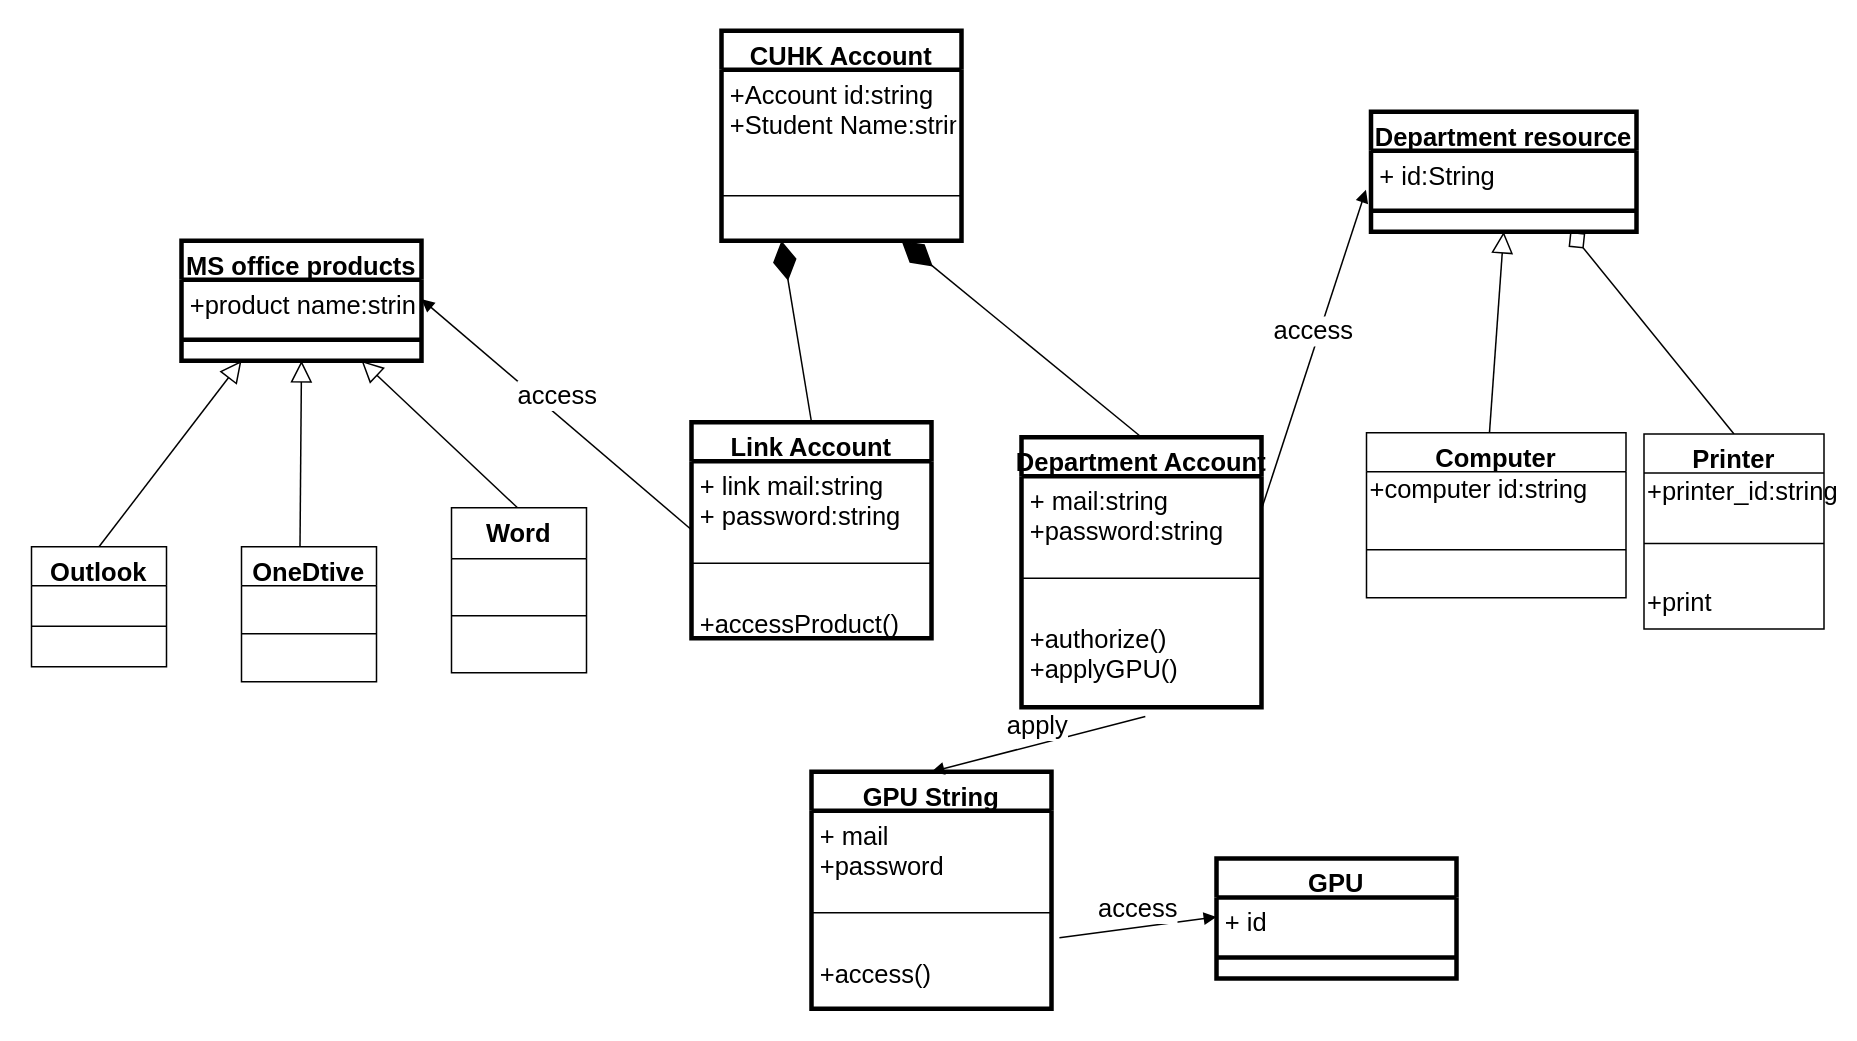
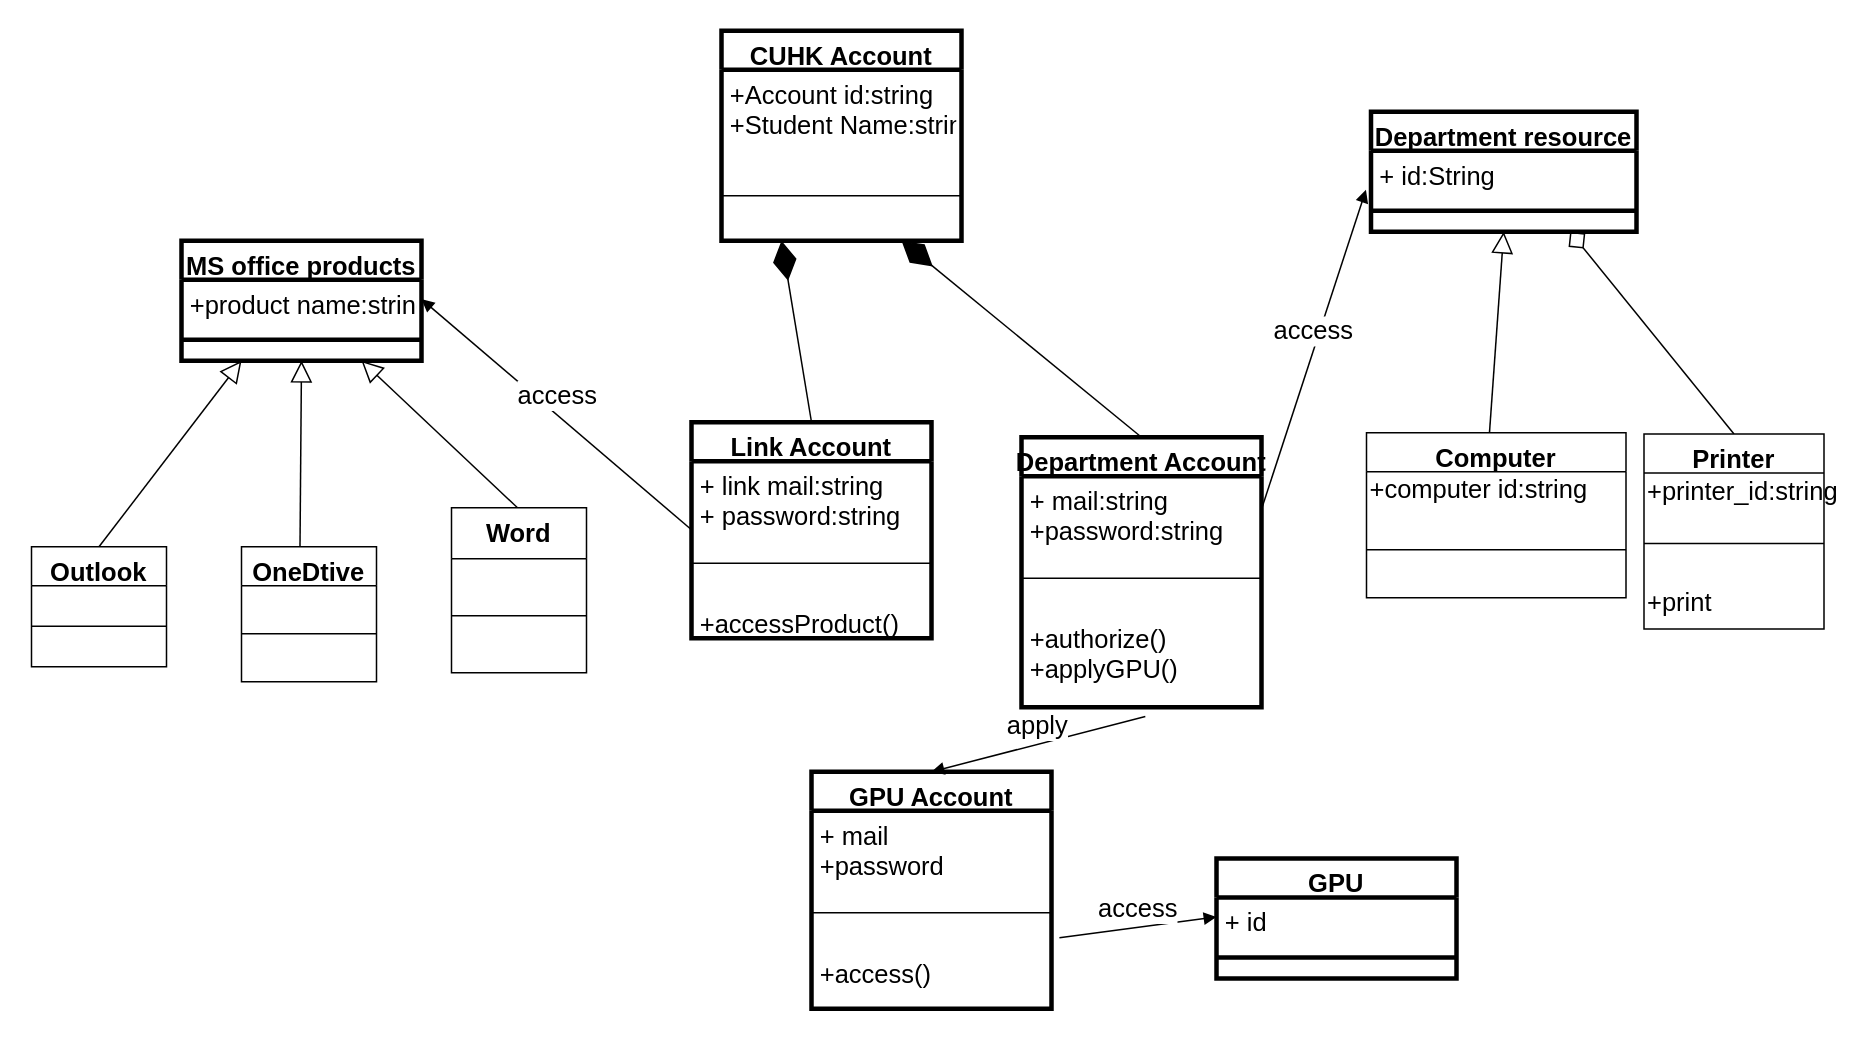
  <mxCell id="0" style=";html=1;" />
  <mxCell id="1" style=";html=1;" parent="0" />
  <mxCell id="2" value="" style="edgeStyle=none;html=1;endArrow=block;endFill=0;endSize=12;verticalAlign=bottom;exitX=0.5;exitY=0;exitDx=0;exitDy=0;entryX=0.25;entryY=1;entryDx=0;entryDy=0;fontSize=17;" edge="1" parent="1" source="3" target="5"><mxGeometry width="160" relative="1" as="geometry"><mxPoint x="59.5" y="364" as="sourcePoint" /><mxPoint x="59.5" y="294" as="targetPoint" /></mxGeometry></mxCell>
  <mxCell id="3" value="Outlook&#10;&#10;" style="swimlane;fontStyle=1;align=center;verticalAlign=top;childLayout=stackLayout;horizontal=1;startSize=26;horizontalStack=0;resizeParent=1;resizeParentMax=0;resizeLast=0;collapsible=1;marginBottom=0;fontSize=17;" vertex="1" parent="1"><mxGeometry x="20.5" y="364" width="90" height="80" as="geometry" /></mxCell>
  <mxCell id="4" value="" style="line;strokeWidth=1;fillColor=none;align=left;verticalAlign=middle;spacingTop=-1;spacingLeft=3;spacingRight=3;rotatable=0;labelPosition=right;points=[];portConstraint=eastwest;fontSize=17;" vertex="1" parent="3"><mxGeometry y="26" width="90" height="54" as="geometry" /></mxCell>
  <mxCell id="5" value="MS office products" style="swimlane;fontStyle=1;align=center;verticalAlign=top;childLayout=stackLayout;horizontal=1;startSize=26;horizontalStack=0;resizeParent=1;resizeParentMax=0;resizeLast=0;collapsible=1;marginBottom=0;strokeWidth=3;fontSize=17;" vertex="1" parent="1"><mxGeometry x="120.5" y="160" width="160" height="80" as="geometry" /></mxCell>
  <mxCell id="6" value="+product name:string" style="text;strokeColor=none;fillColor=none;align=left;verticalAlign=top;spacingLeft=4;spacingRight=4;overflow=hidden;rotatable=0;points=[[0,0.5],[1,0.5]];portConstraint=eastwest;strokeWidth=3;fontSize=17;" vertex="1" parent="5"><mxGeometry y="26" width="160" height="26" as="geometry" /></mxCell>
  <mxCell id="7" value="" style="line;strokeWidth=3;fillColor=none;align=left;verticalAlign=middle;spacingTop=-1;spacingLeft=3;spacingRight=3;rotatable=0;labelPosition=right;points=[];portConstraint=eastwest;fontSize=17;" vertex="1" parent="5"><mxGeometry y="52" width="160" height="28" as="geometry" /></mxCell>
  <mxCell id="8" value="" style="edgeStyle=none;html=1;endArrow=block;endFill=0;endSize=12;verticalAlign=bottom;entryX=0.5;entryY=1;entryDx=0;entryDy=0;fontSize=17;" edge="1" parent="1" target="5"><mxGeometry width="160" relative="1" as="geometry"><mxPoint x="199.5" y="364" as="sourcePoint" /><mxPoint x="199.5" y="294" as="targetPoint" /></mxGeometry></mxCell>
  <mxCell id="9" value="OneDtive" style="swimlane;fontStyle=1;align=center;verticalAlign=top;childLayout=stackLayout;horizontal=1;startSize=26;horizontalStack=0;resizeParent=1;resizeParentMax=0;resizeLast=0;collapsible=1;marginBottom=0;fontSize=17;" vertex="1" parent="1"><mxGeometry x="160.5" y="364" width="90" height="90" as="geometry" /></mxCell>
  <mxCell id="10" value="" style="line;strokeWidth=1;fillColor=none;align=left;verticalAlign=middle;spacingTop=-1;spacingLeft=3;spacingRight=3;rotatable=0;labelPosition=right;points=[];portConstraint=eastwest;fontSize=17;" vertex="1" parent="9"><mxGeometry y="26" width="90" height="64" as="geometry" /></mxCell>
  <mxCell id="11" value="" style="edgeStyle=none;html=1;endArrow=block;endFill=0;endSize=12;verticalAlign=bottom;entryX=0.75;entryY=1;entryDx=0;entryDy=0;fontSize=17;" edge="1" parent="1" target="5"><mxGeometry width="160" relative="1" as="geometry"><mxPoint x="344.5" y="338" as="sourcePoint" /><mxPoint x="344.5" y="268" as="targetPoint" /></mxGeometry></mxCell>
  <mxCell id="12" value="Word" style="swimlane;fontStyle=1;align=center;verticalAlign=top;childLayout=stackLayout;horizontal=1;startSize=34;horizontalStack=0;resizeParent=1;resizeParentMax=0;resizeLast=0;collapsible=1;marginBottom=0;fontSize=17;" vertex="1" parent="1"><mxGeometry x="300.5" y="338" width="90" height="110" as="geometry" /></mxCell>
  <mxCell id="13" value="" style="line;strokeWidth=1;fillColor=none;align=left;verticalAlign=middle;spacingTop=-1;spacingLeft=3;spacingRight=3;rotatable=0;labelPosition=right;points=[];portConstraint=eastwest;fontSize=17;" vertex="1" parent="12"><mxGeometry y="34" width="90" height="76" as="geometry" /></mxCell>
  <mxCell id="14" value="CUHK Account" style="swimlane;fontStyle=1;align=center;verticalAlign=top;childLayout=stackLayout;horizontal=1;startSize=26;horizontalStack=0;resizeParent=1;resizeParentMax=0;resizeLast=0;collapsible=1;marginBottom=0;strokeWidth=3;fontSize=17;" vertex="1" parent="1"><mxGeometry x="480.5" y="20" width="160" height="140" as="geometry" /></mxCell>
  <mxCell id="15" value="+Account id:string&#10;+Student Name:string&#10;" style="text;strokeColor=none;fillColor=none;align=left;verticalAlign=top;spacingLeft=4;spacingRight=4;overflow=hidden;rotatable=0;points=[[0,0.5],[1,0.5]];portConstraint=eastwest;fontSize=17;" vertex="1" parent="14"><mxGeometry y="26" width="160" height="54" as="geometry" /></mxCell>
  <mxCell id="16" value="" style="line;strokeWidth=1;fillColor=none;align=left;verticalAlign=middle;spacingTop=-1;spacingLeft=3;spacingRight=3;rotatable=0;labelPosition=right;points=[];portConstraint=eastwest;fontSize=17;" vertex="1" parent="14"><mxGeometry y="80" width="160" height="60" as="geometry" /></mxCell>
  <mxCell id="17" value="" style="endArrow=diamondThin;endFill=1;endSize=24;html=1;fontSize=17;entryX=0.25;entryY=1;entryDx=0;entryDy=0;exitX=0.5;exitY=0;exitDx=0;exitDy=0;" edge="1" parent="1" source="19" target="14"><mxGeometry width="160" relative="1" as="geometry"><mxPoint x="530.559" y="264.353" as="sourcePoint" /><mxPoint x="630.5" y="394" as="targetPoint" /></mxGeometry></mxCell>
  <mxCell id="18" value="" style="endArrow=diamondThin;endFill=1;endSize=24;html=1;fontSize=17;entryX=0.75;entryY=1;entryDx=0;entryDy=0;exitX=0.5;exitY=0;exitDx=0;exitDy=0;" edge="1" parent="1" source="23" target="14"><mxGeometry width="160" relative="1" as="geometry"><mxPoint x="750.559" y="282" as="sourcePoint" /><mxPoint x="619.971" y="186.147" as="targetPoint" /></mxGeometry></mxCell>
  <mxCell id="19" value="Link Account" style="swimlane;fontStyle=1;align=center;verticalAlign=top;childLayout=stackLayout;horizontal=1;startSize=26;horizontalStack=0;resizeParent=1;resizeParentMax=0;resizeLast=0;collapsible=1;marginBottom=0;strokeWidth=3;fontSize=17;" vertex="1" parent="1"><mxGeometry x="460.5" y="281" width="160" height="144" as="geometry" /></mxCell>
  <mxCell id="20" value="+ link mail:string&#10;+ password:string&#10;" style="text;strokeColor=none;fillColor=none;align=left;verticalAlign=top;spacingLeft=4;spacingRight=4;overflow=hidden;rotatable=0;points=[[0,0.5],[1,0.5]];portConstraint=eastwest;fontSize=17;" vertex="1" parent="19"><mxGeometry y="26" width="160" height="44" as="geometry" /></mxCell>
  <mxCell id="21" value="" style="line;strokeWidth=1;fillColor=none;align=left;verticalAlign=middle;spacingTop=-1;spacingLeft=3;spacingRight=3;rotatable=0;labelPosition=right;points=[];portConstraint=eastwest;fontSize=17;" vertex="1" parent="19"><mxGeometry y="70" width="160" height="48" as="geometry" /></mxCell>
  <mxCell id="22" value="+accessProduct()" style="text;strokeColor=none;fillColor=none;align=left;verticalAlign=top;spacingLeft=4;spacingRight=4;overflow=hidden;rotatable=0;points=[[0,0.5],[1,0.5]];portConstraint=eastwest;fontSize=17;" vertex="1" parent="19"><mxGeometry y="118" width="160" height="26" as="geometry" /></mxCell>
  <mxCell id="23" value="Department Account" style="swimlane;fontStyle=1;align=center;verticalAlign=top;childLayout=stackLayout;horizontal=1;startSize=26;horizontalStack=0;resizeParent=1;resizeParentMax=0;resizeLast=0;collapsible=1;marginBottom=0;strokeWidth=3;fontSize=17;" vertex="1" parent="1"><mxGeometry x="680.5" y="291" width="160" height="180" as="geometry" /></mxCell>
  <mxCell id="24" value="+ mail:string&#10;+password:string&#10;" style="text;strokeColor=none;fillColor=none;align=left;verticalAlign=top;spacingLeft=4;spacingRight=4;overflow=hidden;rotatable=0;points=[[0,0.5],[1,0.5]];portConstraint=eastwest;fontSize=17;" vertex="1" parent="23"><mxGeometry y="26" width="160" height="44" as="geometry" /></mxCell>
  <mxCell id="25" value="" style="line;strokeWidth=1;fillColor=none;align=left;verticalAlign=middle;spacingTop=-1;spacingLeft=3;spacingRight=3;rotatable=0;labelPosition=right;points=[];portConstraint=eastwest;fontSize=17;" vertex="1" parent="23"><mxGeometry y="70" width="160" height="48" as="geometry" /></mxCell>
  <mxCell id="26" value="+authorize()&#10;+applyGPU()&#10;" style="text;strokeColor=none;fillColor=none;align=left;verticalAlign=top;spacingLeft=4;spacingRight=4;overflow=hidden;rotatable=0;points=[[0,0.5],[1,0.5]];portConstraint=eastwest;fontSize=17;" vertex="1" parent="23"><mxGeometry y="118" width="160" height="62" as="geometry" /></mxCell>
  <mxCell id="27" value="access" style="html=1;verticalAlign=bottom;endArrow=block;fontSize=17;entryX=1;entryY=0.5;entryDx=0;entryDy=0;exitX=0;exitY=1.038;exitDx=0;exitDy=0;exitPerimeter=0;" edge="1" parent="1" source="20" target="6"><mxGeometry width="80" relative="1" as="geometry"><mxPoint x="345.5" y="254" as="sourcePoint" /><mxPoint x="425.5" y="254" as="targetPoint" /></mxGeometry></mxCell>
  <mxCell id="28" value="" style="edgeStyle=none;html=1;endArrow=diamond;endFill=0;endSize=12;verticalAlign=bottom;exitX=0.5;exitY=0;exitDx=0;exitDy=0;entryX=0.75;entryY=1;entryDx=0;entryDy=0;fontSize=17;" edge="1" parent="1" source="29" target="33"><mxGeometry width="160" relative="1" as="geometry"><mxPoint x="852.5" y="287.775" as="sourcePoint" /><mxPoint x="852.5" y="217.775" as="targetPoint" /></mxGeometry></mxCell>
  <mxCell id="29" value="Printer&#10;" style="swimlane;fontStyle=1;align=center;verticalAlign=top;childLayout=stackLayout;horizontal=1;startSize=26;horizontalStack=0;resizeParent=1;resizeParentMax=0;resizeLast=0;collapsible=1;marginBottom=0;fontSize=17;" vertex="1" parent="1"><mxGeometry x="1095.5" y="288.775" width="120" height="130" as="geometry" /></mxCell>
  <mxCell id="30" value="+printer_id:string" style="text;html=1;resizable=0;points=[];autosize=1;align=left;verticalAlign=top;spacingTop=-4;fontSize=17;" vertex="1" parent="29"><mxGeometry y="26" width="120" height="20" as="geometry" /></mxCell>
  <mxCell id="31" value="" style="line;strokeWidth=1;fillColor=none;align=left;verticalAlign=middle;spacingTop=-1;spacingLeft=3;spacingRight=3;rotatable=0;labelPosition=right;points=[];portConstraint=eastwest;fontSize=17;" vertex="1" parent="29"><mxGeometry y="46" width="120" height="54" as="geometry" /></mxCell>
  <mxCell id="32" value="+print&lt;br style=&quot;font-size: 17px;&quot;&gt;&amp;nbsp;" style="text;html=1;resizable=0;points=[];autosize=1;align=left;verticalAlign=top;spacingTop=-4;fontSize=17;" vertex="1" parent="29"><mxGeometry y="100" width="120" height="30" as="geometry" /></mxCell>
  <mxCell id="33" value="Department resource" style="swimlane;fontStyle=1;align=center;verticalAlign=top;childLayout=stackLayout;horizontal=1;startSize=26;horizontalStack=0;resizeParent=1;resizeParentMax=0;resizeLast=0;collapsible=1;marginBottom=0;strokeWidth=3;fontSize=17;" vertex="1" parent="1"><mxGeometry x="913.5" y="74" width="177" height="80" as="geometry" /></mxCell>
  <mxCell id="34" value="+ id:String" style="text;strokeColor=none;fillColor=none;align=left;verticalAlign=top;spacingLeft=4;spacingRight=4;overflow=hidden;rotatable=0;points=[[0,0.5],[1,0.5]];portConstraint=eastwest;strokeWidth=3;fontSize=17;" vertex="1" parent="33"><mxGeometry y="26" width="177" height="26" as="geometry" /></mxCell>
  <mxCell id="35" value="" style="line;strokeWidth=3;fillColor=none;align=left;verticalAlign=middle;spacingTop=-1;spacingLeft=3;spacingRight=3;rotatable=0;labelPosition=right;points=[];portConstraint=eastwest;fontSize=17;" vertex="1" parent="33"><mxGeometry y="52" width="177" height="28" as="geometry" /></mxCell>
  <mxCell id="36" value="" style="edgeStyle=none;html=1;endArrow=block;endFill=0;endSize=12;verticalAlign=bottom;entryX=0.5;entryY=1;entryDx=0;entryDy=0;fontSize=17;" edge="1" parent="1" target="33"><mxGeometry width="160" relative="1" as="geometry"><mxPoint x="992.5" y="287.775" as="sourcePoint" /><mxPoint x="992.5" y="217.775" as="targetPoint" /></mxGeometry></mxCell>
  <mxCell id="37" value="Computer" style="swimlane;fontStyle=1;align=center;verticalAlign=top;childLayout=stackLayout;horizontal=1;startSize=26;horizontalStack=0;resizeParent=1;resizeParentMax=0;resizeLast=0;collapsible=1;marginBottom=0;fontSize=17;" vertex="1" parent="1"><mxGeometry x="910.5" y="288" width="173" height="110" as="geometry" /></mxCell>
  <mxCell id="38" value="+computer id:string" style="text;html=1;resizable=0;points=[];autosize=1;align=left;verticalAlign=top;spacingTop=-4;fontSize=17;" vertex="1" parent="37"><mxGeometry y="26" width="173" height="20" as="geometry" /></mxCell>
  <mxCell id="39" value="" style="line;strokeWidth=1;fillColor=none;align=left;verticalAlign=middle;spacingTop=-1;spacingLeft=3;spacingRight=3;rotatable=0;labelPosition=right;points=[];portConstraint=eastwest;fontSize=17;" vertex="1" parent="37"><mxGeometry y="46" width="173" height="64" as="geometry" /></mxCell>
  <mxCell id="40" value="access" style="html=1;verticalAlign=bottom;endArrow=block;fontSize=17;entryX=-0.019;entryY=1.002;entryDx=0;entryDy=0;exitX=1;exitY=0.5;exitDx=0;exitDy=0;entryPerimeter=0;" edge="1" parent="1" source="24" target="34"><mxGeometry width="80" relative="1" as="geometry"><mxPoint x="913.471" y="271.118" as="sourcePoint" /><mxPoint x="733.471" y="135.824" as="targetPoint" /></mxGeometry></mxCell>
- <mxCell id="41" value="GPU String" style="swimlane;fontStyle=1;align=center;verticalAlign=top;childLayout=stackLayout;horizontal=1;startSize=26;horizontalStack=0;resizeParent=1;resizeParentMax=0;resizeLast=0;collapsible=1;marginBottom=0;strokeWidth=3;fontSize=17;" vertex="1" parent="1"><mxGeometry x="540.5" y="514" width="160" height="158" as="geometry" /></mxCell>
+ <mxCell id="41" value="GPU Account" style="swimlane;fontStyle=1;align=center;verticalAlign=top;childLayout=stackLayout;horizontal=1;startSize=26;horizontalStack=0;resizeParent=1;resizeParentMax=0;resizeLast=0;collapsible=1;marginBottom=0;strokeWidth=3;fontSize=17;" vertex="1" parent="1"><mxGeometry x="540.5" y="514" width="160" height="158" as="geometry" /></mxCell>
  <mxCell id="42" value="+ mail&#10;+password&#10;" style="text;strokeColor=none;fillColor=none;align=left;verticalAlign=top;spacingLeft=4;spacingRight=4;overflow=hidden;rotatable=0;points=[[0,0.5],[1,0.5]];portConstraint=eastwest;fontSize=17;" vertex="1" parent="41"><mxGeometry y="26" width="160" height="44" as="geometry" /></mxCell>
  <mxCell id="43" value="" style="line;strokeWidth=1;fillColor=none;align=left;verticalAlign=middle;spacingTop=-1;spacingLeft=3;spacingRight=3;rotatable=0;labelPosition=right;points=[];portConstraint=eastwest;fontSize=17;" vertex="1" parent="41"><mxGeometry y="70" width="160" height="48" as="geometry" /></mxCell>
  <mxCell id="44" value="+access()&#10;" style="text;strokeColor=none;fillColor=none;align=left;verticalAlign=top;spacingLeft=4;spacingRight=4;overflow=hidden;rotatable=0;points=[[0,0.5],[1,0.5]];portConstraint=eastwest;fontSize=17;" vertex="1" parent="41"><mxGeometry y="118" width="160" height="40" as="geometry" /></mxCell>
  <mxCell id="45" value="apply" style="html=1;verticalAlign=bottom;endArrow=block;fontSize=17;exitX=0.516;exitY=1.099;exitDx=0;exitDy=0;exitPerimeter=0;entryX=0.5;entryY=0;entryDx=0;entryDy=0;" edge="1" parent="1" source="26" target="41"><mxGeometry width="80" relative="1" as="geometry"><mxPoint x="849.971" y="348.824" as="sourcePoint" /><mxPoint x="930.5" y="264" as="targetPoint" /></mxGeometry></mxCell>
  <mxCell id="46" value="GPU" style="swimlane;fontStyle=1;align=center;verticalAlign=top;childLayout=stackLayout;horizontal=1;startSize=26;horizontalStack=0;resizeParent=1;resizeParentMax=0;resizeLast=0;collapsible=1;marginBottom=0;strokeWidth=3;fontSize=17;" vertex="1" parent="1"><mxGeometry x="810.5" y="571.775" width="160" height="80" as="geometry" /></mxCell>
  <mxCell id="47" value="+ id" style="text;strokeColor=none;fillColor=none;align=left;verticalAlign=top;spacingLeft=4;spacingRight=4;overflow=hidden;rotatable=0;points=[[0,0.5],[1,0.5]];portConstraint=eastwest;strokeWidth=3;fontSize=17;" vertex="1" parent="46"><mxGeometry y="26" width="160" height="26" as="geometry" /></mxCell>
  <mxCell id="48" value="" style="line;strokeWidth=3;fillColor=none;align=left;verticalAlign=middle;spacingTop=-1;spacingLeft=3;spacingRight=3;rotatable=0;labelPosition=right;points=[];portConstraint=eastwest;fontSize=17;" vertex="1" parent="46"><mxGeometry y="52" width="160" height="28" as="geometry" /></mxCell>
  <mxCell id="49" value="access" style="html=1;verticalAlign=bottom;endArrow=block;fontSize=17;entryX=0;entryY=0.5;entryDx=0;entryDy=0;exitX=1.033;exitY=-0.182;exitDx=0;exitDy=0;exitPerimeter=0;" edge="1" parent="1" source="44" target="47"><mxGeometry width="80" relative="1" as="geometry"><mxPoint x="719.971" y="699.461" as="sourcePoint" /><mxPoint x="790.559" y="495.931" as="targetPoint" /></mxGeometry></mxCell>
